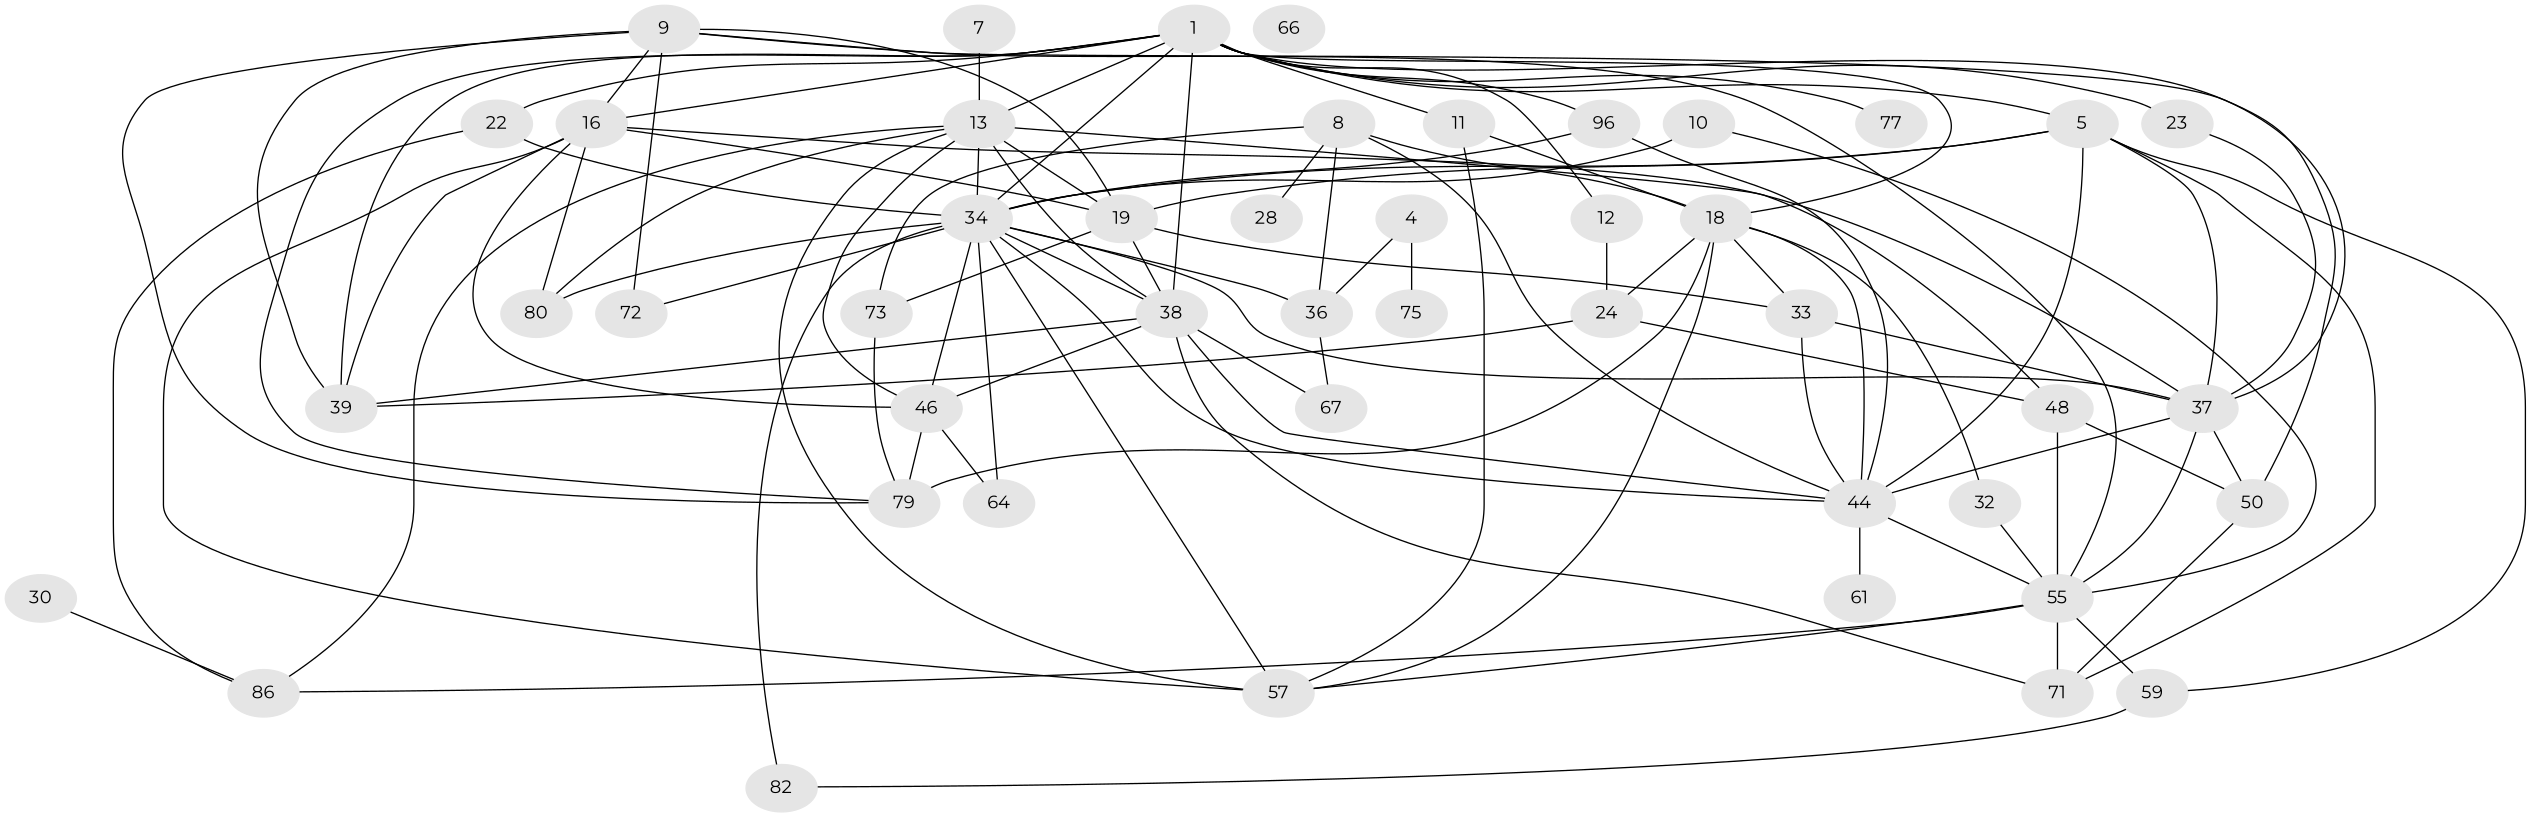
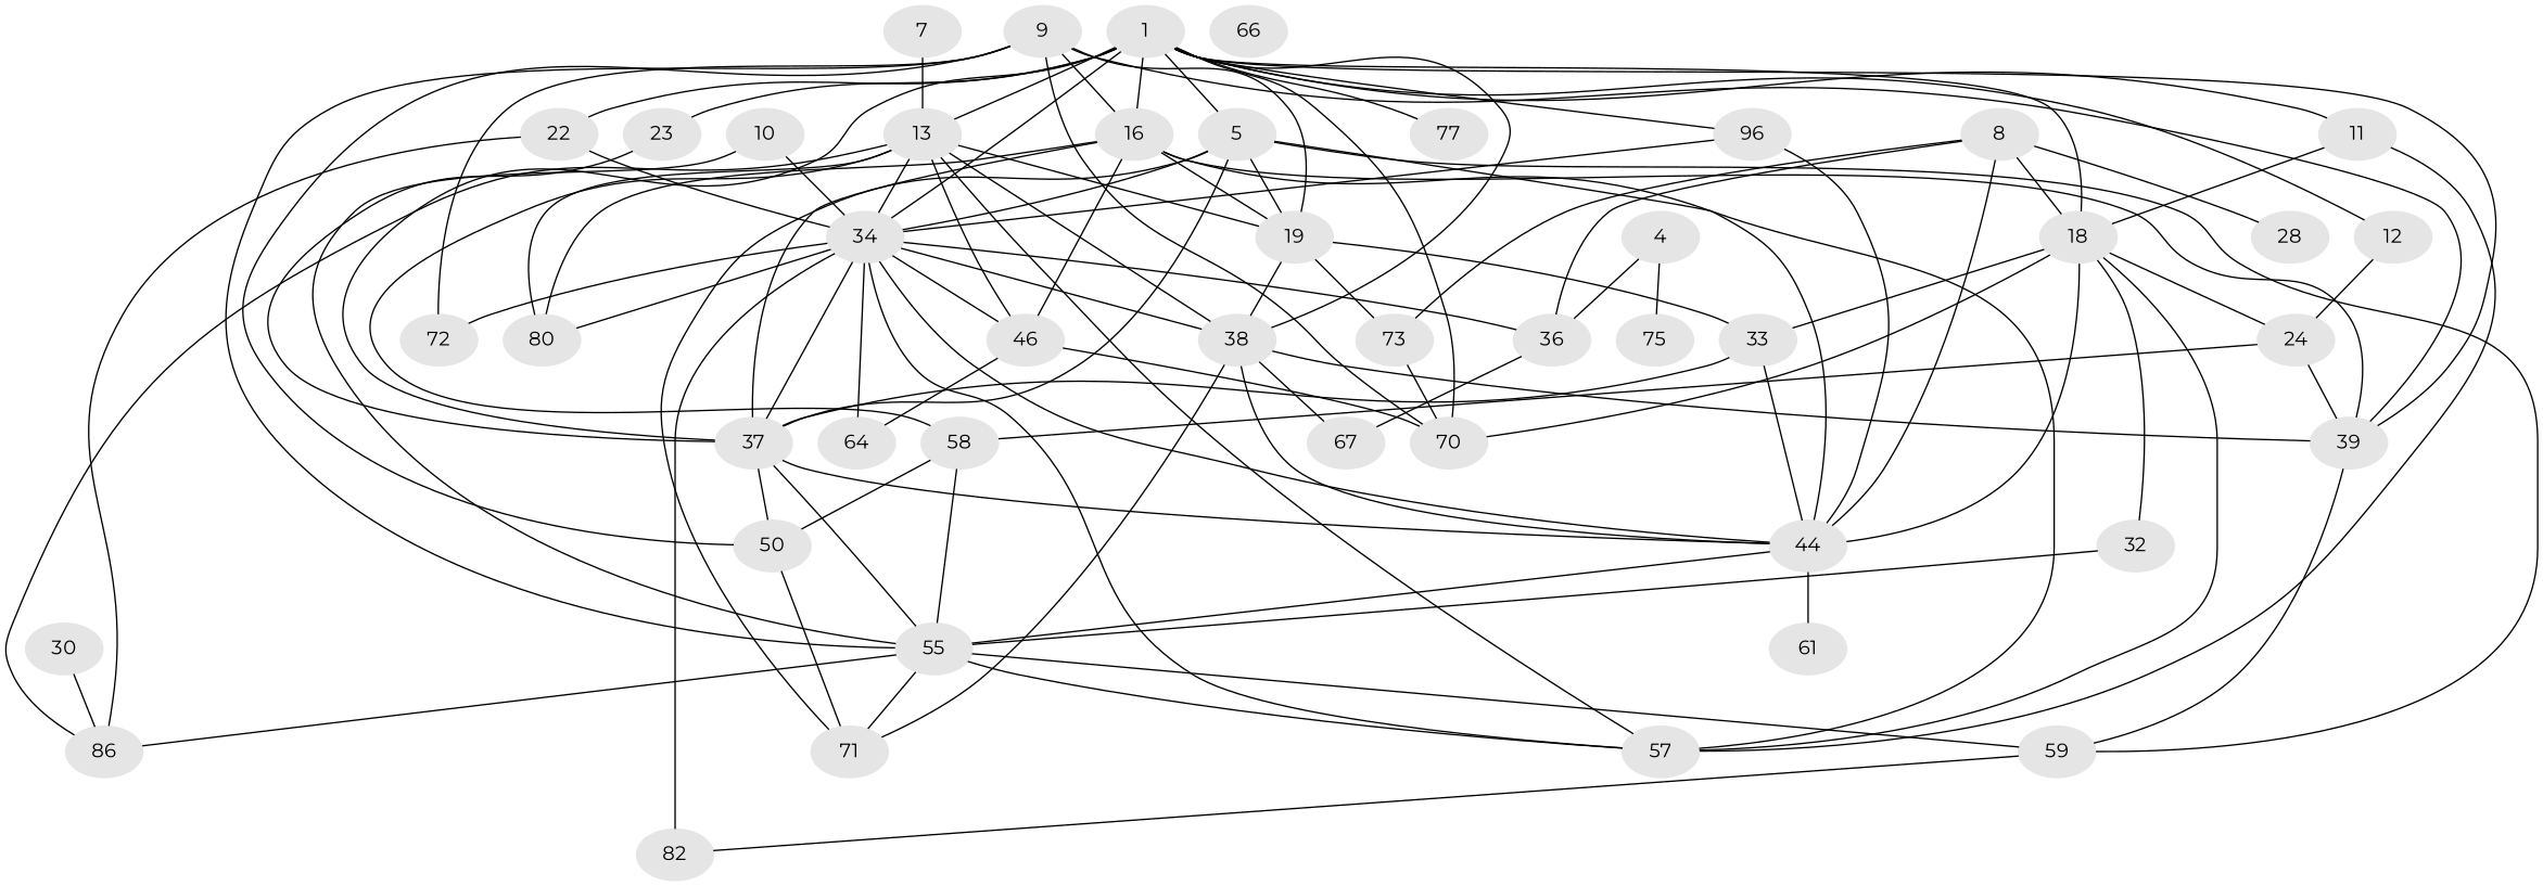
  graph {
    fontname=Montserrat
    node [color=gray90 fontname=Montserrat style=filled]
    edge [fontname=Montserrat]
    1 [super="+6+3"]
    5 [super="+20"]
    11 [super="+21"]
    12
    13 [super="+29+14"]
    16 [super="+94+51"]
    18 [super="+31+91+58"]
    22 [super="+25"]
    23
    n10 [label=96 super="+43"]
    34 [super="+47+41+40"]
    37 [super="+49"]
    38 [super="+87"]
    39 [super="+63"]
    77
-   79
+   79 [label=70]
    19 [super="+68"]
    44 [super="+62+92"]
    59 [super="+69"]
    71
    57
    24 [super="+53"]
    46 [super="+93"]
-   48
+   48 [label=58]
    80
    86
    32
    33
    36 [super="+52"]
    72
    64
    82
    50 [super="+78"]
    55 [super="+70+85"]
    67
    30
    4
    75
    73
    61
    7
    8 [super="+65"]
    28
    9 [super="+17+27"]
    10
    66
    1 -- 5
    1 -- 11
    1 -- 12
    1 -- 13 [weight=2]
    1 -- 16
    1 -- 18
    1 -- 22 [weight=2]
    1 -- 23 [weight=2]
    1 -- n10
    1 -- 34 [weight=2]
    1 -- 37
    1 -- 38
    1 -- 39
    1 -- 77
    1 -- 79
    5 -- 34
    5 -- 37
    5 -- 19
    5 -- 44
    5 -- 59
    5 -- 71
    11 -- 18
    11 -- 57
    12 -- 24 [weight=3]
    13 -- 34
    13 -- 38
    13 -- 19
    13 -- 57
    13 -- 46
    13 -- 48
    13 -- 80
    13 -- 86
    16 -- 37
    16 -- 39
    16 -- 19
    16 -- 57
    16 -- 46
    16 -- 80
    18 -- 79
    18 -- 44
    18 -- 57
    18 -- 24 [weight=2]
    18 -- 32
    18 -- 33
    22 -- 34
    22 -- 86
    23 -- 37
    n10 -- 34
    n10 -- 44 [weight=2]
    34 -- 37
    34 -- 38
    34 -- 44
    34 -- 57
    34 -- 46 [weight=2]
    34 -- 80
    34 -- 36
    34 -- 72
    34 -- 64 [weight=2]
    34 -- 82 [weight=2]
    37 -- 44
    37 -- 50
    37 -- 55
    38 -- 39
    38 -- 44
    38 -- 71
-   38 -- 46
    38 -- 67
+   39 -- 59
    19 -- 38
    19 -- 33
    19 -- 73
    44 -- 55
    44 -- 61
    59 -- 82
    24 -- 39
    24 -- 48
    46 -- 79
    46 -- 64
    48 -- 50
    48 -- 55
    32 -- 55
    33 -- 37
    33 -- 44
    36 -- 67
    50 -- 71
    55 -- 59
    55 -- 71
    55 -- 57
    55 -- 86
    30 -- 86
    4 -- 36
    4 -- 75
    73 -- 79
    7 -- 13
    8 -- 18
    8 -- 44
    8 -- 36
    8 -- 73
    8 -- 28
    9 -- 16
    9 -- 39
    9 -- 79
    9 -- 19
    9 -- 72
    9 -- 50
    9 -- 55
    10 -- 34 [weight=2]
    10 -- 55
  }
